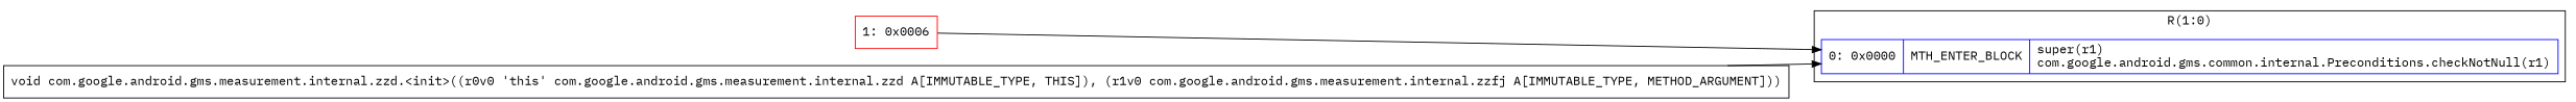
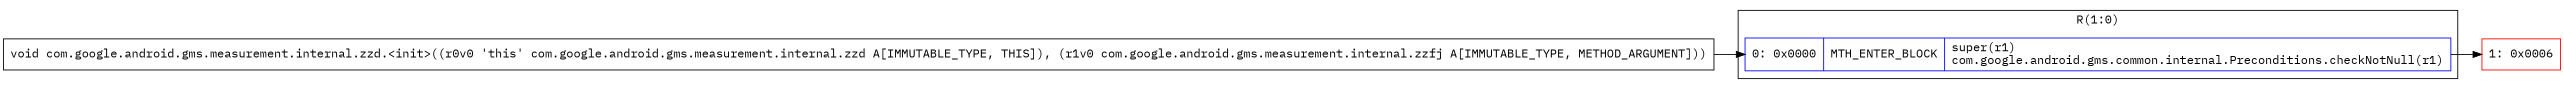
  digraph {
    rankdir=LR
    fontname="IBM Plex Mono"
    node [shape=record fontname="IBM Plex Mono"]
    edge [fontname="IBM Plex Mono"]
    n1 [color=blue label="{0\:\ 0x0000|MTH_ENTER_BLOCK\l|super(r1)\lcom.google.android.gms.common.internal.Preconditions.checkNotNull(r1)\l}"]
    n2 [color=red label="{1\:\ 0x0006}"]
    n3 [label="{void com.google.android.gms.measurement.internal.zzd.\<init\>((r0v0 'this' com.google.android.gms.measurement.internal.zzd A[IMMUTABLE_TYPE, THIS]), (r1v0 com.google.android.gms.measurement.internal.zzfj A[IMMUTABLE_TYPE, METHOD_ARGUMENT])) }"]
    subgraph cluster_1 {
      label="R(1:0)"
      n1
    }
-   n2 -> n1
+   n1 -> n2
    n3 -> n1
  }
